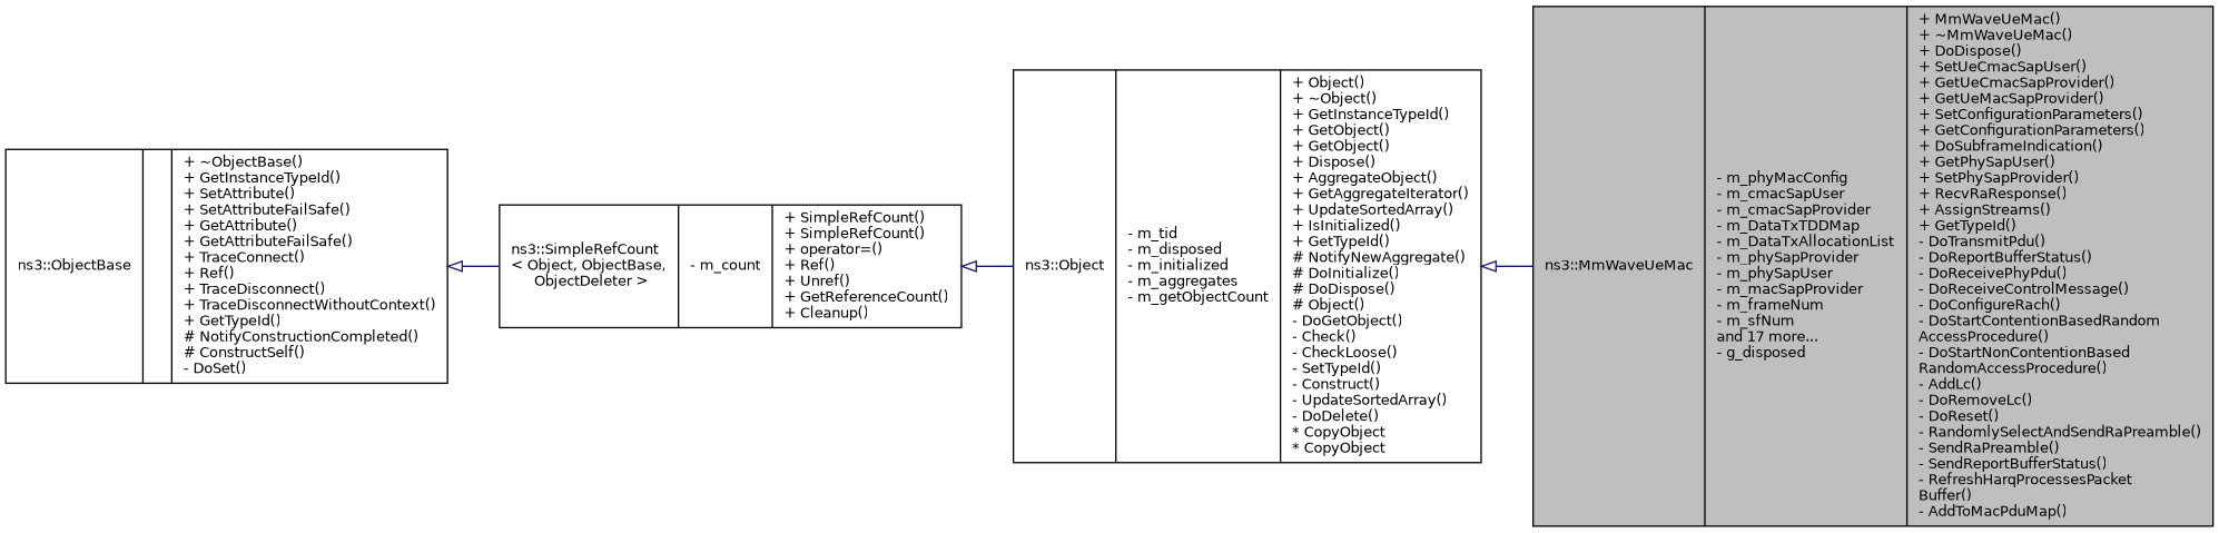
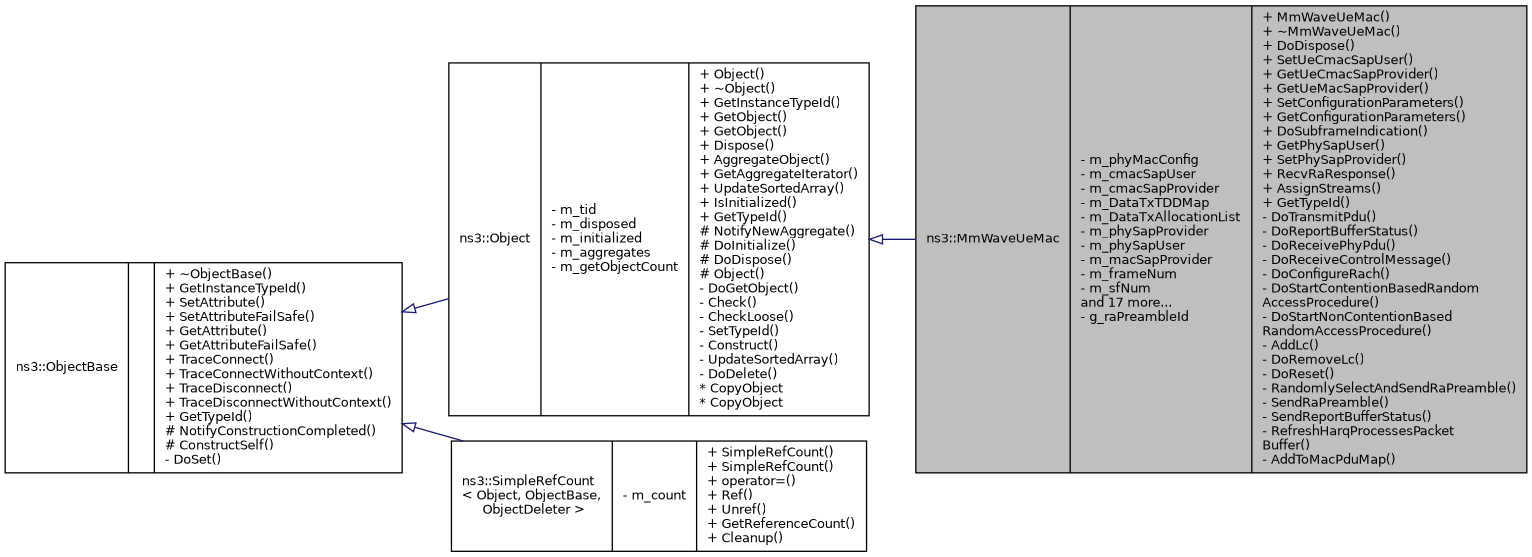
  digraph {
    rankdir=LR
    node [color=black fillcolor=white fontname=Helvetica fontsize=10 shape=record style=filled]
    edge [arrowtail=onormal color=midnightblue dir=back fontname=Helvetica fontsize=10 labelfontname=Helvetica labelfontsize=10 style=solid]
-   n1 [fillcolor=grey75 fontcolor=black height=0.2 label="{ns3::MmWaveUeMac\n|- m_phyMacConfig\l- m_cmacSapUser\l- m_cmacSapProvider\l- m_DataTxTDDMap\l- m_DataTxAllocationList\l- m_phySapProvider\l- m_phySapUser\l- m_macSapProvider\l- m_frameNum\l- m_sfNum\land 17 more...\l- g_disposed\l|+ MmWaveUeMac()\l+ ~MmWaveUeMac()\l+ DoDispose()\l+ SetUeCmacSapUser()\l+ GetUeCmacSapProvider()\l+ GetUeMacSapProvider()\l+ SetConfigurationParameters()\l+ GetConfigurationParameters()\l+ DoSubframeIndication()\l+ GetPhySapUser()\l+ SetPhySapProvider()\l+ RecvRaResponse()\l+ AssignStreams()\l+ GetTypeId()\l- DoTransmitPdu()\l- DoReportBufferStatus()\l- DoReceivePhyPdu()\l- DoReceiveControlMessage()\l- DoConfigureRach()\l- DoStartContentionBasedRandom\lAccessProcedure()\l- DoStartNonContentionBased\lRandomAccessProcedure()\l- AddLc()\l- DoRemoveLc()\l- DoReset()\l- RandomlySelectAndSendRaPreamble()\l- SendRaPreamble()\l- SendReportBufferStatus()\l- RefreshHarqProcessesPacket\lBuffer()\l- AddToMacPduMap()\l}" width=0.4]
+   n1 [fillcolor=grey75 fontcolor=black height=0.2 label="{ns3::MmWaveUeMac\n|- m_phyMacConfig\l- m_cmacSapUser\l- m_cmacSapProvider\l- m_DataTxTDDMap\l- m_DataTxAllocationList\l- m_phySapProvider\l- m_phySapUser\l- m_macSapProvider\l- m_frameNum\l- m_sfNum\land 17 more...\l- g_raPreambleId\l|+ MmWaveUeMac()\l+ ~MmWaveUeMac()\l+ DoDispose()\l+ SetUeCmacSapUser()\l+ GetUeCmacSapProvider()\l+ GetUeMacSapProvider()\l+ SetConfigurationParameters()\l+ GetConfigurationParameters()\l+ DoSubframeIndication()\l+ GetPhySapUser()\l+ SetPhySapProvider()\l+ RecvRaResponse()\l+ AssignStreams()\l+ GetTypeId()\l- DoTransmitPdu()\l- DoReportBufferStatus()\l- DoReceivePhyPdu()\l- DoReceiveControlMessage()\l- DoConfigureRach()\l- DoStartContentionBasedRandom\lAccessProcedure()\l- DoStartNonContentionBased\lRandomAccessProcedure()\l- AddLc()\l- DoRemoveLc()\l- DoReset()\l- RandomlySelectAndSendRaPreamble()\l- SendRaPreamble()\l- SendReportBufferStatus()\l- RefreshHarqProcessesPacket\lBuffer()\l- AddToMacPduMap()\l}" width=0.4]
    n2 [height=0.2 label="{ns3::Object\n|- m_tid\l- m_disposed\l- m_initialized\l- m_aggregates\l- m_getObjectCount\l|+ Object()\l+ ~Object()\l+ GetInstanceTypeId()\l+ GetObject()\l+ GetObject()\l+ Dispose()\l+ AggregateObject()\l+ GetAggregateIterator()\l+ UpdateSortedArray()\l+ IsInitialized()\l+ GetTypeId()\l# NotifyNewAggregate()\l# DoInitialize()\l# DoDispose()\l# Object()\l- DoGetObject()\l- Check()\l- CheckLoose()\l- SetTypeId()\l- Construct()\l- UpdateSortedArray()\l- DoDelete()\l* CopyObject\l* CopyObject\l}" width=0.4]
    n3 [height=0.2 label="{ns3::SimpleRefCount\l\< Object, ObjectBase,\l ObjectDeleter \>\n|- m_count\l|+ SimpleRefCount()\l+ SimpleRefCount()\l+ operator=()\l+ Ref()\l+ Unref()\l+ GetReferenceCount()\l+ Cleanup()\l}" width=0.4]
-   n4 [height=0.2 label="{ns3::ObjectBase\n||+ ~ObjectBase()\l+ GetInstanceTypeId()\l+ SetAttribute()\l+ SetAttributeFailSafe()\l+ GetAttribute()\l+ GetAttributeFailSafe()\l+ TraceConnect()\l+ Ref()\l+ TraceDisconnect()\l+ TraceDisconnectWithoutContext()\l+ GetTypeId()\l# NotifyConstructionCompleted()\l# ConstructSelf()\l- DoSet()\l}" width=0.4]
+   n4 [height=0.2 label="{ns3::ObjectBase\n||+ ~ObjectBase()\l+ GetInstanceTypeId()\l+ SetAttribute()\l+ SetAttributeFailSafe()\l+ GetAttribute()\l+ GetAttributeFailSafe()\l+ TraceConnect()\l+ TraceConnectWithoutContext()\l+ TraceDisconnect()\l+ TraceDisconnectWithoutContext()\l+ GetTypeId()\l# NotifyConstructionCompleted()\l# ConstructSelf()\l- DoSet()\l}" width=0.4]
    n2 -> n1
-   n3 -> n2
+   n4 -> n2
    n4 -> n3
  }
